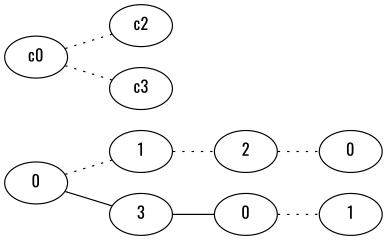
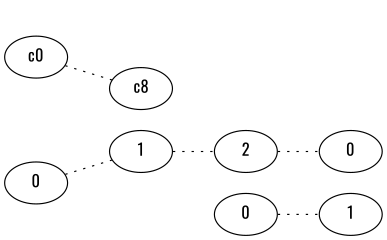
  graph {
    fontname=Oswald
    rankdir=LR
    node [fontname=Oswald]
    edge [fontname=Oswald style=dotted]
    n1 [label=0]
    n2 [label=1]
-   n3 [label=3]
    n4 [label=2]
    n5 [label=0]
    n6 [label=0]
    n7 [label=1]
    c0
-   c2
-   c3
+   c3 [label=c8]
    n1 -- n2
-   n1 -- n3 [style=""]
    n2 -- n4
-   n3 -- n5 [style=""]
    n4 -- n6
    n5 -- n7
-   c0 -- c2
    c0 -- c3
  }
